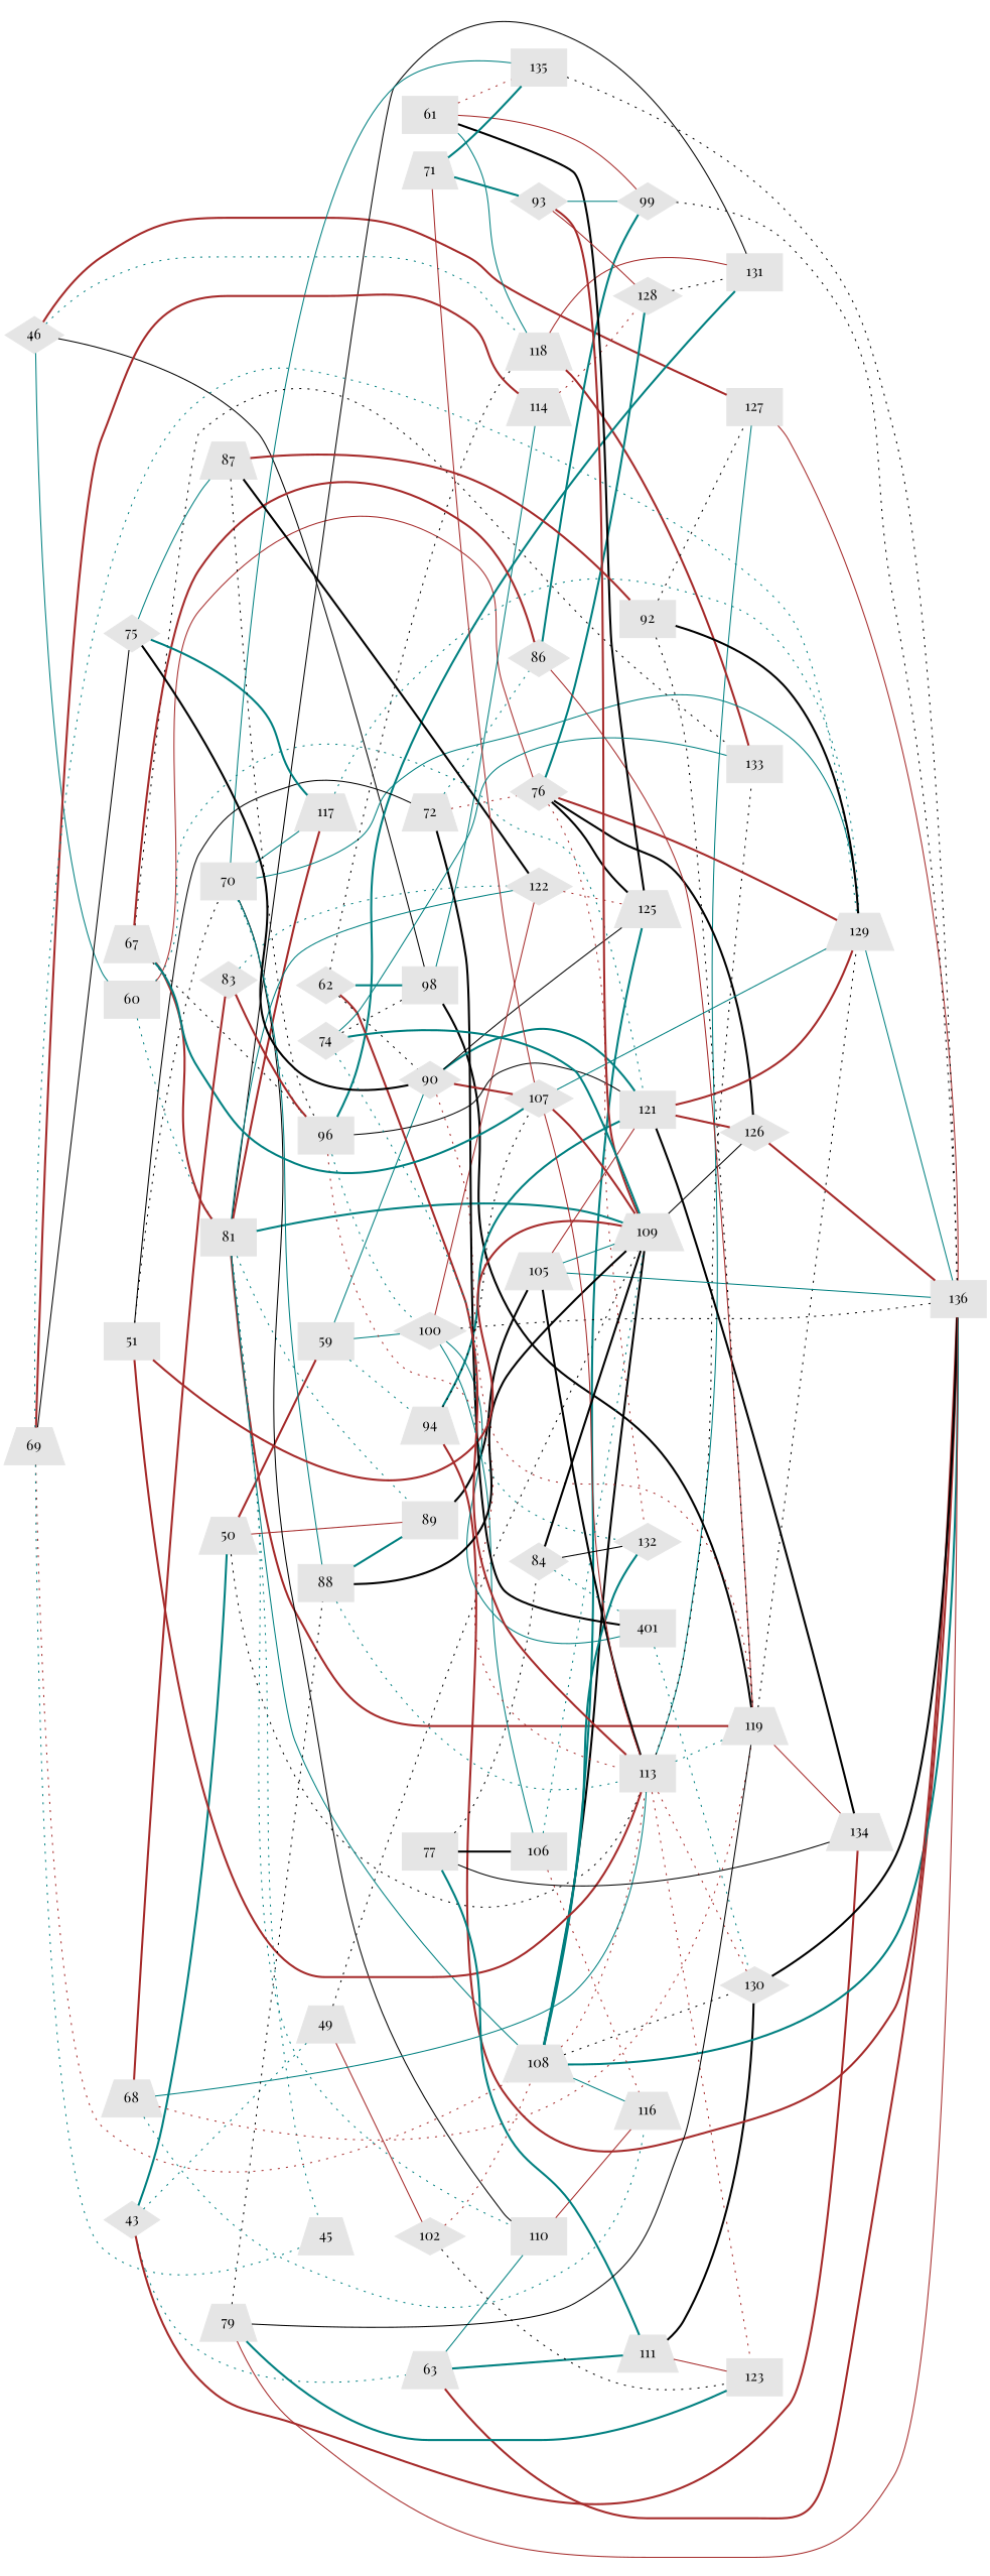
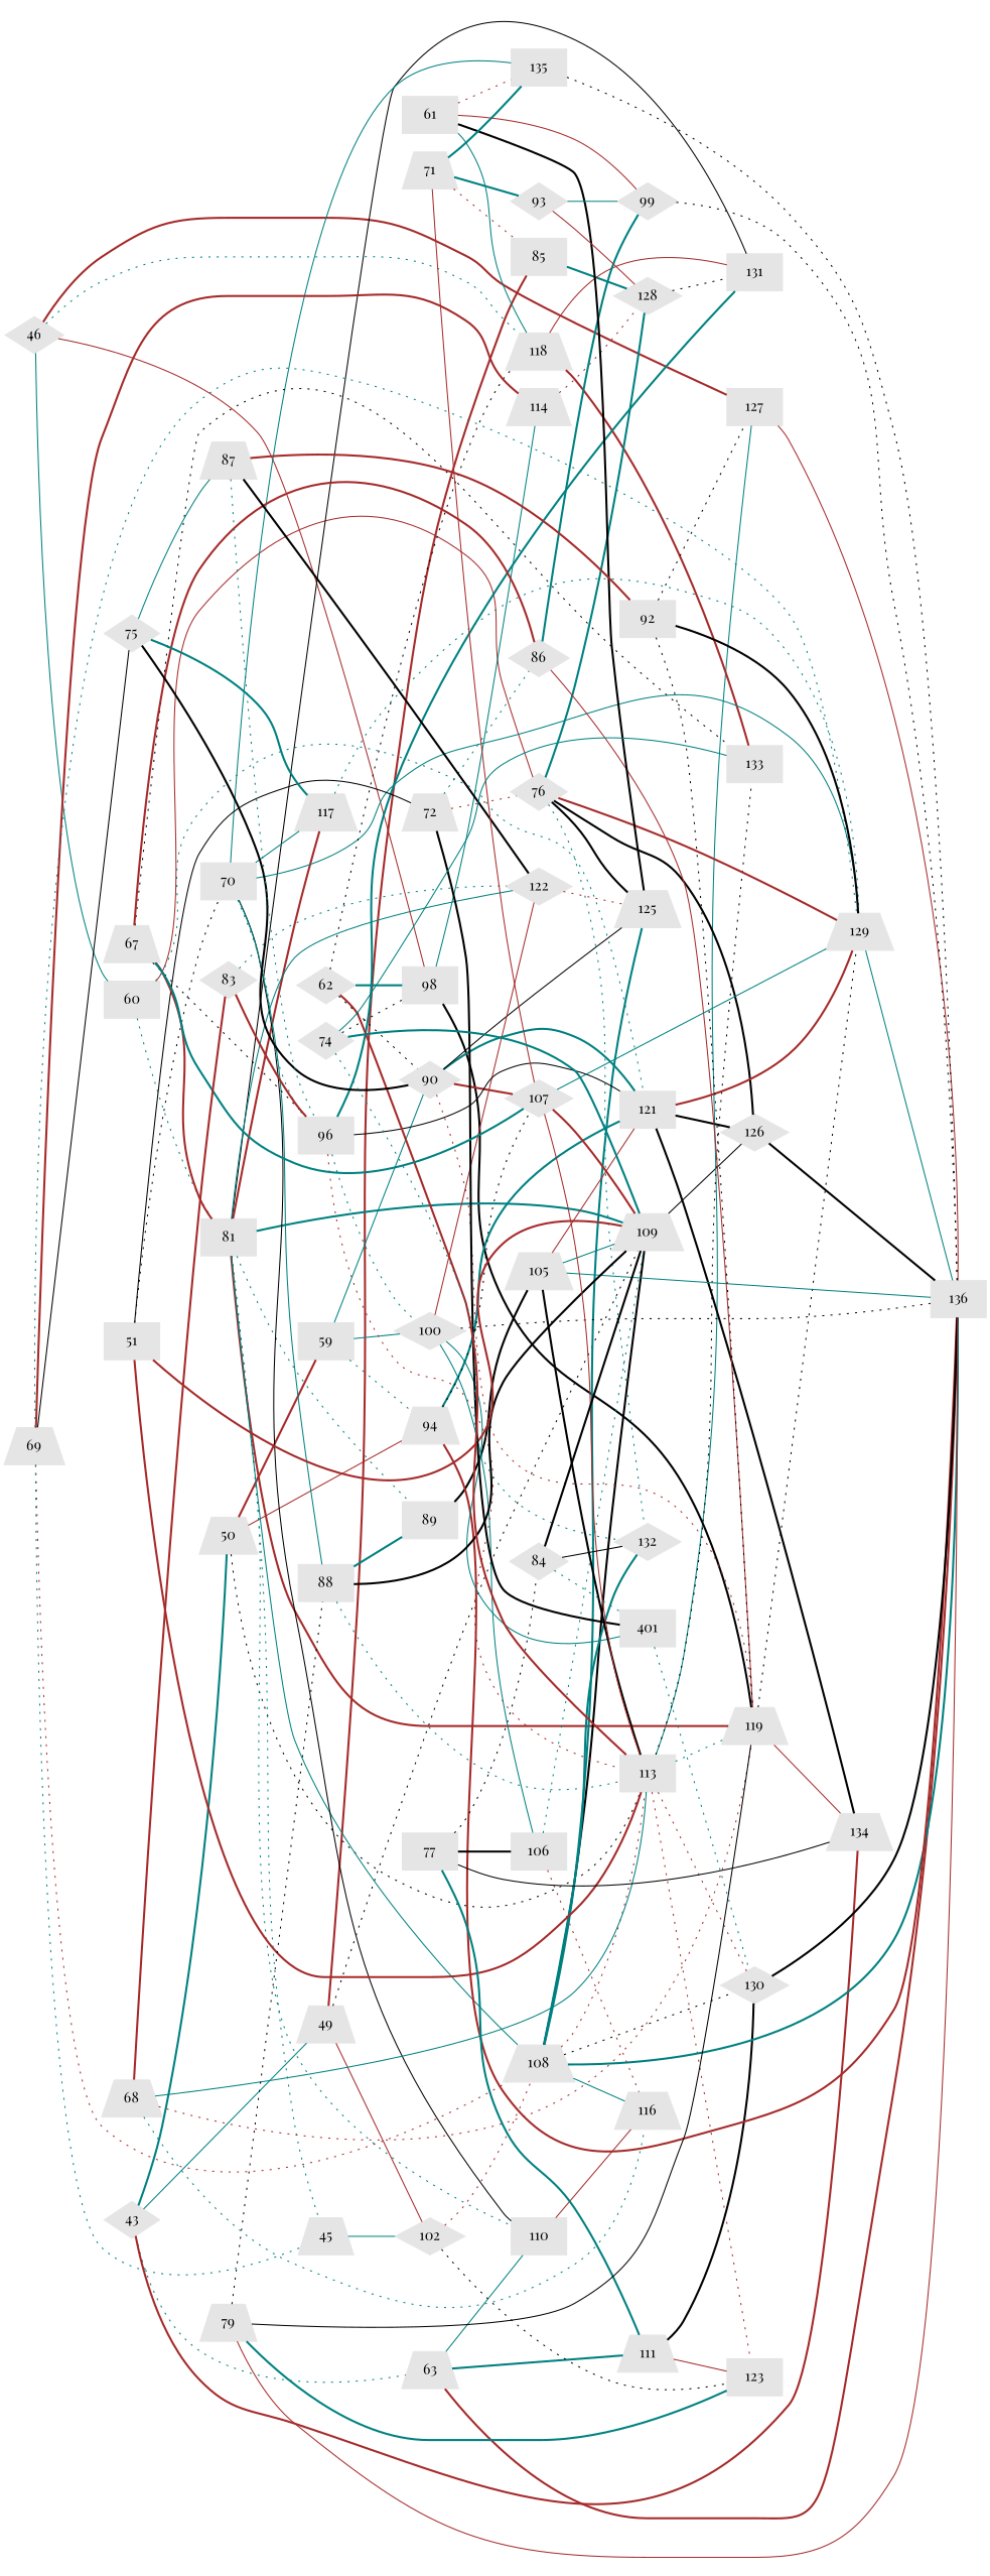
  graph {
    fontname="Playfair Display"
    rankdir=LR
    node [color=gray90 fontname="Playfair Display" shape=trapezium style=filled]
    edge [color=teal fontname="Playfair Display" style=bold]
    43 [shape=diamond]
    49
    50
    63
    134
+   85 [shape=box]
    102 [shape=diamond]
    109 [super="+91"]
    59 [shape=box]
    89 [shape=box]
    113 [shape=box super="+36+54+112+53"]
    110 [shape=box]
    111
    136 [shape=box super="+2+25+120+115"]
    46 [shape=diamond super="+21"]
    60 [shape=box]
    98 [shape=box super="+65"]
    118 [super="+52"]
    127 [shape=box]
    76 [shape=diamond super="+22+64+44"]
    81 [shape=box super="+56+15"]
    121 [shape=box super="+8+19"]
    119 [super="+39+55"]
    114
    133 [shape=box]
    131 [shape=box]
    128 [shape=diamond super="+30+124"]
    108 [super="+104+47"]
    123 [shape=box]
    126 [shape=diamond]
    90 [shape=diamond super="+12+38"]
    94
    100 [shape=diamond super="+66"]
    105 [super="+37"]
    130 [shape=diamond super="+73"]
    70 [shape=box super="+14+57"]
    135 [shape=box]
    96 [shape=box super="+17+34+18"]
    129 [super="+3+29+35+97"]
    88 [shape=box super="+40"]
    117 [super="+78"]
    51 [shape=box]
    72
    86 [shape=diamond]
    n45 [label=401 shape=box]
    125 [super="+103"]
    107 [shape=diamond super="+48"]
    106 [shape=box]
    122 [shape=diamond super="+6"]
    132 [shape=diamond]
    n51 [label=45]
    61 [shape=box]
    99 [shape=diamond]
    62 [shape=diamond]
    116
    67 [super="+41"]
    68
    83 [shape=diamond]
    69 [super="+7"]
    75 [shape=diamond]
    87
    71
    93 [shape=diamond]
    74 [shape=diamond]
    92 [shape=box]
    77 [shape=box]
    84 [shape=diamond]
    79
-   43 -- 49 [style=dotted]
+   43 -- 49 [style=solid]
    43 -- 50
    43 -- 63 [style=dotted]
    43 -- 134 [color=brown]
+   49 -- 85 [color=brown]
    49 -- 102 [color=brown style=solid]
    49 -- 109 [color=black style=dotted]
    50 -- 59 [color=brown]
-   50 -- 89 [color=brown style=solid]
+   50 -- 94 [color=brown style=solid]
    50 -- 113 [color=black style=dotted]
    63 -- 110 [style=solid]
    63 -- 111
    63 -- 136 [color=brown]
+   85 -- 128 [weight=2]
    102 -- 108 [color=brown style=dotted]
    102 -- 123 [color=black style=dotted]
    109 -- 126 [color=black style=solid]
    59 -- 90 [style=solid]
    59 -- 94 [style=dotted]
    59 -- 100 [style=solid]
    89 -- 105 [color=black]
    113 -- 127 [style=solid]
    113 -- 119 [style=dotted weight=2]
    113 -- 133 [color=black style=dotted]
    113 -- 123 [color=brown style=dotted]
    113 -- 130 [color=brown style=dotted]
    110 -- 116 [color=brown style=solid]
    111 -- 123 [color=brown style=solid]
    111 -- 130 [color=black]
    46 -- 60 [style=solid]
-   46 -- 98 [color=black style=solid weight=2]
+   46 -- 98 [color=brown style=solid weight=2]
    46 -- 118 [style=dotted weight=2]
    46 -- 127 [color=brown]
    60 -- 76 [color=brown style=solid]
    60 -- 81 [style=dotted]
    60 -- 121 [style=dotted]
    98 -- 119 [color=black]
    98 -- 114 [style=solid]
    118 -- 133 [color=brown]
    118 -- 131 [color=brown style=solid]
    127 -- 136 [color=brown style=solid]
    76 -- 128 [weight=2]
    76 -- 126 [color=black]
    76 -- 129 [color=brown weight=2]
    76 -- 125 [color=black weight=2]
-   76 -- 132 [color=brown style=dotted]
+   76 -- 132 [style=dotted]
    81 -- 109
    81 -- 89 [style=dotted]
    81 -- 110 [style=dotted]
    81 -- 119 [color=brown weight=2]
    81 -- 131 [color=black style=solid]
    81 -- 108 [style=solid]
    81 -- 117 [color=brown weight=2]
    81 -- 122 [style=solid]
    81 -- n51 [style=dotted]
    121 -- 134 [color=black]
-   121 -- 126 [color=brown]
+   121 -- 126 [color=black]
    121 -- 129 [color=brown]
    119 -- 134 [color=brown style=solid]
    119 -- 129 [color=black style=dotted]
    114 -- 128 [color=brown style=dotted weight=2]
    128 -- 131 [color=black style=dotted]
    108 -- 109 [color=black weight=2]
    108 -- 113 [color=brown style=dotted]
    108 -- 136 [weight=3]
    108 -- 130 [color=black style=dotted weight=2]
    108 -- 125
    108 -- 132
    108 -- 116 [style=solid]
-   126 -- 136 [color=brown]
+   126 -- 136 [color=black]
    90 -- 121
    90 -- 119 [color=brown style=dotted]
    90 -- 125 [color=black style=solid]
    90 -- 107 [color=brown weight=2]
    94 -- 136 [color=brown]
    94 -- 121
    94 -- 107 [color=black style=dotted]
    100 -- 136 [color=black style=dotted weight=2]
    100 -- n45 [style=solid]
    100 -- 106 [style=solid]
    100 -- 122 [color=brown style=solid]
    105 -- 109 [style=solid]
    105 -- 113 [color=black]
    105 -- 136 [style=solid weight=2]
    105 -- 121 [color=brown style=solid]
    130 -- 136 [color=black]
    70 -- 110 [color=black style=solid]
    70 -- 135 [style=solid]
    70 -- 96 [style=dotted weight=2]
    70 -- 129 [style=solid weight=2]
    70 -- 88 [style=solid]
    70 -- 117 [style=solid weight=2]
    135 -- 136 [color=black style=dotted]
    96 -- 113 [color=brown style=dotted]
    96 -- 121 [color=black style=solid]
    96 -- 131
    96 -- 100 [style=dotted weight=2]
    129 -- 136 [style=solid weight=3]
    88 -- 109 [color=black weight=2]
    88 -- 89
    88 -- 113 [style=dotted]
    117 -- 129 [style=dotted]
    51 -- 109 [color=brown]
    51 -- 113 [color=brown]
    51 -- 70 [color=black style=dotted]
    51 -- 72 [color=black style=solid]
    72 -- 76 [color=brown style=dotted]
    72 -- 86 [style=dotted]
    72 -- n45 [color=black]
    86 -- 119 [color=brown style=solid]
    86 -- 99
    n45 -- 130 [style=dotted]
    107 -- 109 [color=brown]
    107 -- 113 [color=brown style=solid weight=2]
    107 -- 129 [style=solid weight=2]
    106 -- 109 [style=dotted]
    106 -- 116 [color=brown style=dotted]
    122 -- 125 [color=brown style=dotted]
+   n51 -- 102 [style=solid]
    61 -- 118 [style=solid]
    61 -- 135 [color=brown style=dotted]
    61 -- 125 [color=black]
    61 -- 99 [color=brown style=solid]
    99 -- 136 [color=black style=dotted]
    62 -- 113 [color=brown]
    62 -- 98
    62 -- 118 [color=black style=dotted]
    62 -- 90 [color=black style=dotted]
    67 -- 81 [color=brown weight=2]
    67 -- 133 [color=black style=dotted]
    67 -- 96 [color=black style=dotted]
    67 -- 86 [color=brown]
    67 -- 107
    68 -- 113 [style=solid]
    68 -- 119 [color=brown style=dotted]
    68 -- 116 [style=dotted]
    68 -- 83 [color=brown]
    83 -- 96 [color=brown]
    83 -- 122 [style=dotted weight=2]
    69 -- 114 [color=brown]
    69 -- 108 [color=brown style=dotted]
    69 -- 129 [style=dotted]
    69 -- n51 [style=dotted weight=2]
    69 -- 75 [color=black style=solid]
    75 -- 90 [color=black]
    75 -- 117
    75 -- 87 [style=solid]
-   87 -- 96 [color=black style=dotted]
+   87 -- 96 [style=dotted]
    87 -- 122 [color=black]
    87 -- 92 [color=brown]
+   71 -- 85 [color=brown style=dotted]
    71 -- 135
    71 -- 107 [color=brown style=solid]
    71 -- 93
-   93 -- 109 [color=brown]
    93 -- 128 [color=brown style=solid]
    93 -- 99 [style=solid]
    74 -- 109
    74 -- 98 [color=black style=dotted]
    74 -- 133 [style=solid]
    74 -- 132 [style=dotted]
    92 -- 127 [color=black style=dotted]
    92 -- 119 [color=black style=dotted]
    92 -- 129 [color=black]
    77 -- 134 [color=black style=solid]
    77 -- 111
    77 -- 106 [color=black]
    77 -- 84 [color=black style=dotted]
    84 -- 109 [color=black]
    84 -- n45 [style=dotted]
    84 -- 132 [color=black style=solid]
    79 -- 136 [color=brown style=solid]
    79 -- 119 [color=black style=solid]
    79 -- 123
    79 -- 88 [color=black style=dotted]
  }
